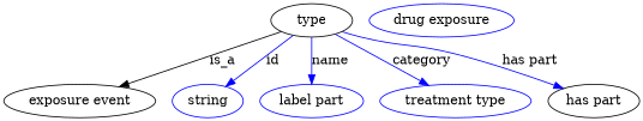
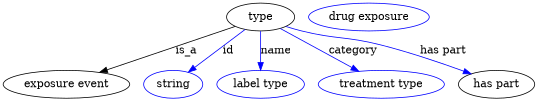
  digraph {
    fontname="DejaVu Serif"
    node [fontname="DejaVu Serif" color=blue]
    edge [fontname="DejaVu Serif" color=blue style=solid]
    n1 [height=0.5 label=type width=1.2277 color=""]
    "exposure event" [height=0.5 width=1.7693 color=""]
    n3 [height=0.5 label=string width=0.84854]
-   n4 [height=0.5 label="label part" width=1.2638]
+   n4 [height=0.5 label="label type" width=1.2638]
    n5 [height=0.5 label="treatment type" width=1.6249]
    "has part" [height=0.5 width=1.0652 color=""]
    n7 [height=0.5 label="drug exposure" width=1.6971]
    n1 -> "exposure event" [label=is_a color="" style=""]
    n1 -> n3 [label=id]
    n1 -> n4 [label=name]
    n1 -> n5 [label=category]
    n1 -> "has part" [label="has part"]
  }
